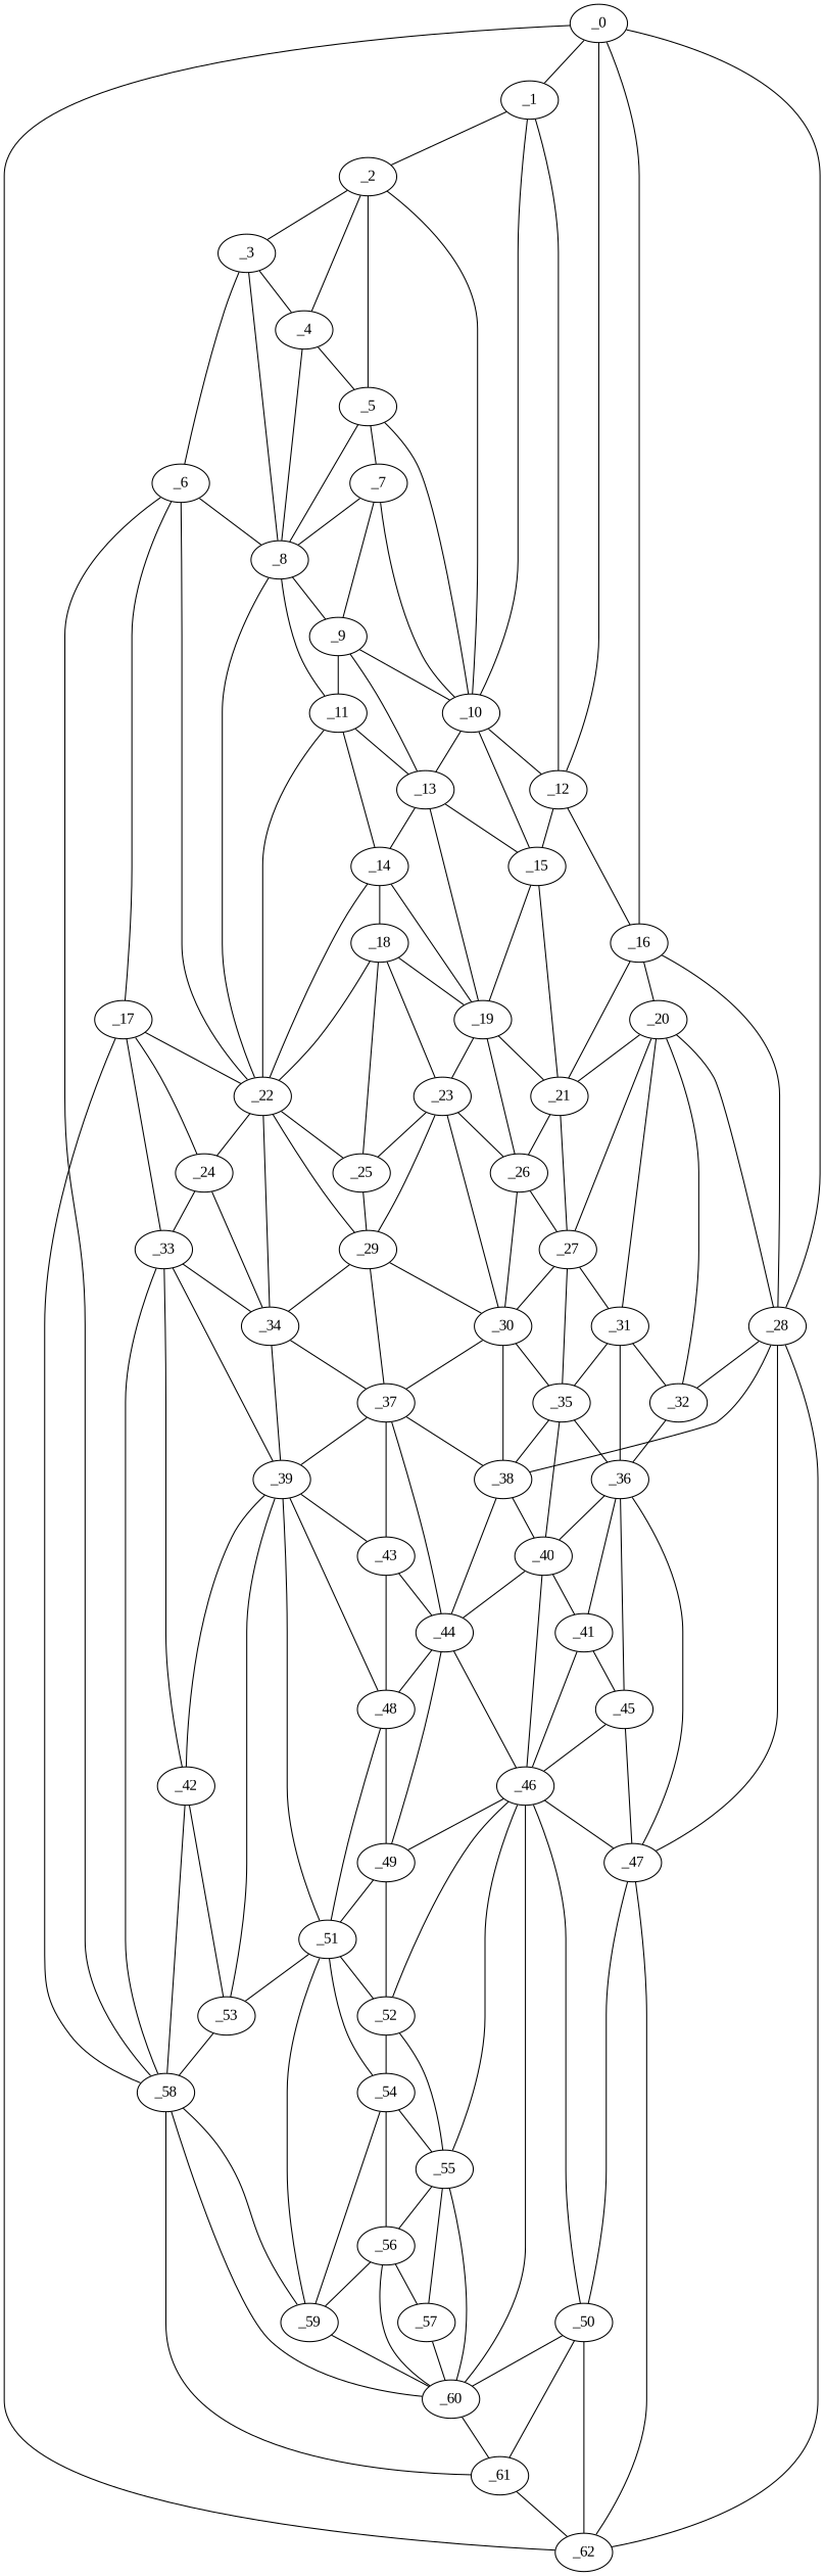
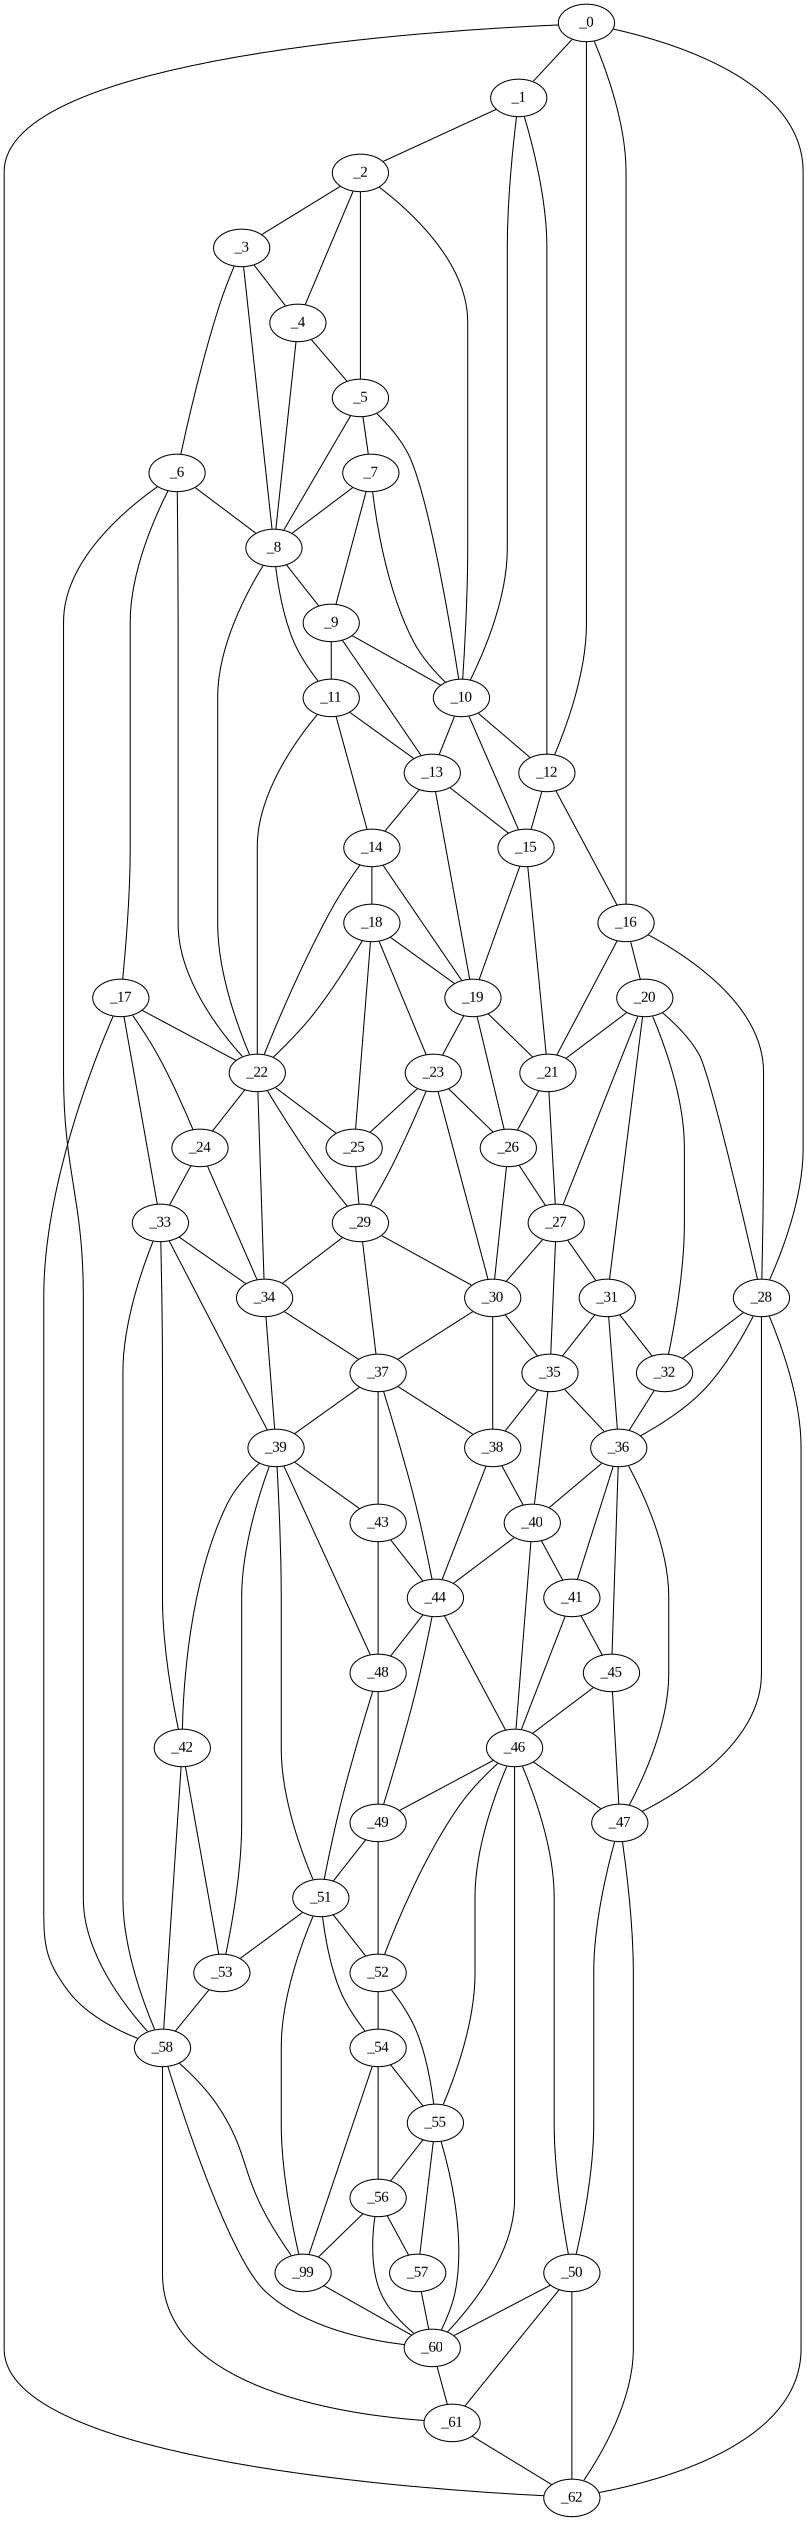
  graph {
    fontname="Liberation Serif"
    node [fontname="Liberation Serif" x=75 y=57]
    edge [fontname="Liberation Serif" valence=2]
    _0 [x=5 y=112]
    _1 [x=6 y=83]
    _12 [x=39 y=81]
    _16 [x=43 y=85]
    _28 [x=67 y=100]
    _62 [x=124 y=113]
    _2 [x=7 y=68]
    _10 [x=35 y=74]
    _15 [x=43 y=73]
    _21 [x=52 y=74]
    _20 [x=51 y=85]
    _32 [x=71 y=87]
    _36 [y=86]
    _47 [x=90 y=92]
    _3 [x=10 y=37]
    _4 [x=16 y=48]
    _5 [x=19]
    _13 [x=41]
    _19 [x=50]
    _26 [x=61]
    _27 [x=67 y=74]
    _31 [x=71 y=82]
    _40 [x=79 y=74]
    _41 [x=81 y=85]
    _45 [x=84 y=86]
    _50 [x=97 y=92]
    _6 [x=24 y=17]
    _8 [x=27 y=48]
    _7 [x=26]
    _14 [x=42 y=51]
    _17 [x=50 y=17]
    _22 [x=55 y=33]
    _58 [x=119 y=14]
    _9 [x=35 y=56]
    _11 [x=36 y=51]
    _24 [x=61 y=20]
    _33 [x=72 y=18]
    _25 [x=61 y=42]
    _29 [x=69 y=42]
    _34 [y=33]
    _60 [x=122 y=69]
    _61 [x=123 y=85]
-   _59 [x=120 y=39]
+   _59 [x=120 y=39 label=_99]
    _39 [x=79 y=32]
    _42 [x=82 y=18]
    _30 [x=69]
    _37 [x=76 y=51]
    _18 [x=50 y=51]
    _23 [x=57 y=51]
    _35 [y=74]
    _43 [x=84 y=51]
    _48 [x=91 y=51]
    _51 [x=99 y=52]
    _53 [x=107 y=18]
    _38 [x=76]
    _44 [x=84]
    _46 [x=88 y=74]
    _49 [x=91]
    _52 [x=99 y=58]
    _54 [x=109 y=52]
    _55 [x=110 y=58]
    _56 [x=116 y=53]
    _57 [x=116 y=59]
    _0 -- _1 [valence=1]
    _0 -- _12
    _0 -- _16
    _0 -- _28 [valence=1]
    _0 -- _62 [valence=1]
    _1 -- _12 [valence=1]
    _1 -- _2 [valence=1]
    _1 -- _10
    _12 -- _16
    _12 -- _15
    _16 -- _28 [valence=1]
    _16 -- _21
    _16 -- _20
    _28 -- _62
    _28 -- _32 [valence=1]
-   _28 -- _38 [valence=1]
+   _28 -- _36 [valence=1]
    _28 -- _47 [valence=1]
    _2 -- _10
    _2 -- _3 [valence=1]
    _2 -- _4
    _2 -- _5
    _10 -- _12
    _10 -- _15 [valence=1]
    _10 -- _13
    _15 -- _21
    _15 -- _19
    _21 -- _26
    _21 -- _27 [valence=1]
    _20 -- _28
    _20 -- _21 [valence=1]
    _20 -- _32
    _20 -- _27
    _20 -- _31 [valence=1]
    _32 -- _36
    _36 -- _47
    _36 -- _40
    _36 -- _41
    _36 -- _45
    _47 -- _62
    _47 -- _50 [valence=1]
    _3 -- _4 [valence=1]
    _3 -- _6 [valence=1]
    _3 -- _8 [valence=1]
    _4 -- _5 [valence=1]
    _4 -- _8
    _5 -- _10 [valence=1]
    _5 -- _8 [valence=1]
    _5 -- _7
    _13 -- _15
    _13 -- _19
    _13 -- _14 [valence=1]
    _19 -- _21
    _19 -- _26 [valence=1]
    _19 -- _23 [valence=1]
    _26 -- _27 [valence=1]
    _26 -- _30 [valence=1]
    _27 -- _31 [valence=1]
    _27 -- _30
    _27 -- _35 [valence=1]
    _31 -- _32 [valence=1]
    _31 -- _36
    _31 -- _35
    _40 -- _41
    _40 -- _44
    _40 -- _46
    _41 -- _45
    _41 -- _46
    _45 -- _47
    _45 -- _46
    _50 -- _62 [valence=1]
    _50 -- _60 [valence=1]
    _50 -- _61
    _6 -- _8
    _6 -- _17
    _6 -- _22 [valence=1]
    _6 -- _58 [valence=1]
    _8 -- _22 [valence=1]
    _8 -- _9 [valence=1]
    _8 -- _11
    _7 -- _10
    _7 -- _8
    _7 -- _9
    _14 -- _19 [valence=1]
    _14 -- _22 [valence=1]
    _14 -- _18
    _17 -- _22
    _17 -- _58
    _17 -- _24 [valence=1]
    _17 -- _33
    _22 -- _24 [valence=1]
    _22 -- _25
    _22 -- _29
    _22 -- _34
    _58 -- _60
    _58 -- _61 [valence=1]
    _58 -- _59 [valence=1]
    _9 -- _10
    _9 -- _13 [valence=1]
    _9 -- _11 [valence=1]
    _11 -- _13
    _11 -- _14
    _11 -- _22
    _24 -- _33
    _24 -- _34
    _33 -- _58
    _33 -- _34 [valence=1]
    _33 -- _39
    _33 -- _42 [valence=1]
    _25 -- _29
    _29 -- _34
    _29 -- _30 [valence=1]
    _29 -- _37 [valence=1]
    _34 -- _39 [valence=1]
    _34 -- _37
    _60 -- _61
    _61 -- _62 [valence=1]
    _59 -- _60
    _39 -- _42 [valence=1]
    _39 -- _43 [valence=1]
    _39 -- _48 [valence=1]
    _39 -- _51
    _39 -- _53
    _42 -- _58
    _42 -- _53
    _30 -- _37
    _30 -- _35 [valence=1]
    _30 -- _38
    _37 -- _39
    _37 -- _43
    _37 -- _38
    _37 -- _44
    _18 -- _19
    _18 -- _22
    _18 -- _25 [valence=1]
    _18 -- _23
    _23 -- _26
    _23 -- _25 [valence=1]
    _23 -- _29
    _23 -- _30
    _35 -- _36 [valence=1]
    _35 -- _40 [valence=1]
    _35 -- _38
    _43 -- _48
    _43 -- _44 [valence=1]
    _48 -- _51
    _48 -- _49
    _51 -- _59
    _51 -- _53
    _51 -- _52
    _51 -- _54 [valence=1]
    _53 -- _58 [valence=1]
    _38 -- _40 [valence=1]
    _38 -- _44
    _44 -- _48
    _44 -- _46
    _44 -- _49
    _46 -- _47
    _46 -- _50
    _46 -- _60
    _46 -- _49 [valence=1]
    _46 -- _52 [valence=1]
    _46 -- _55
    _49 -- _51
    _49 -- _52
    _52 -- _54
    _52 -- _55
    _54 -- _59
    _54 -- _55
    _54 -- _56
    _55 -- _60
    _55 -- _56
    _55 -- _57
    _56 -- _60 [valence=1]
    _56 -- _59 [valence=1]
    _56 -- _57 [valence=1]
    _57 -- _60
  }
